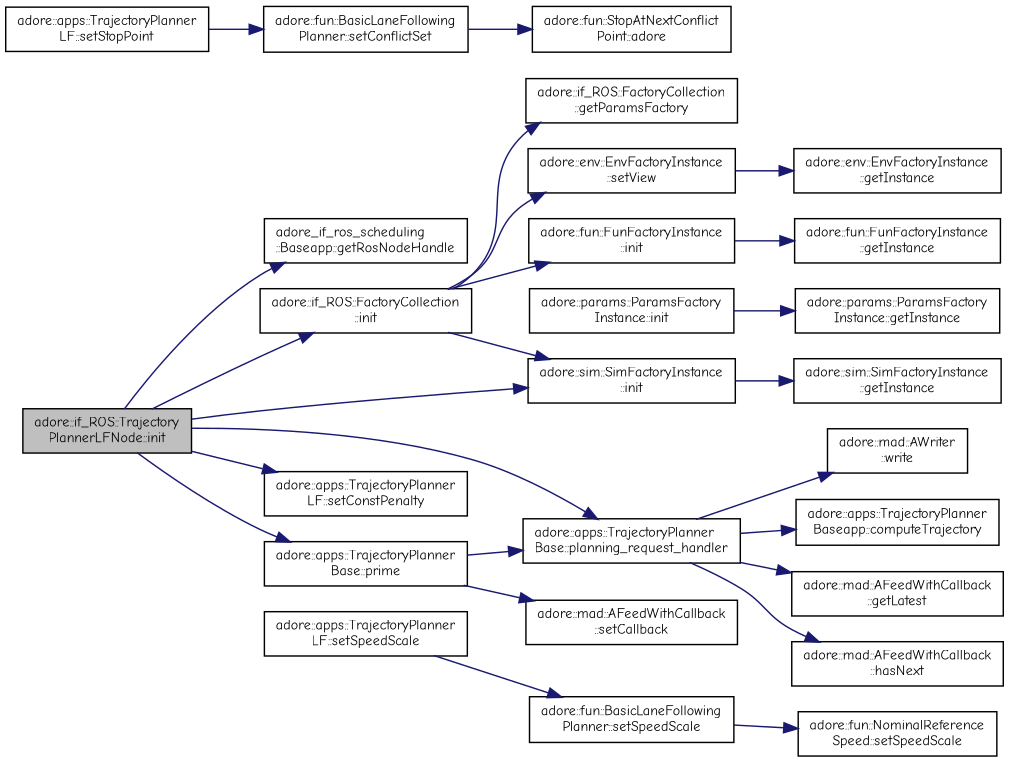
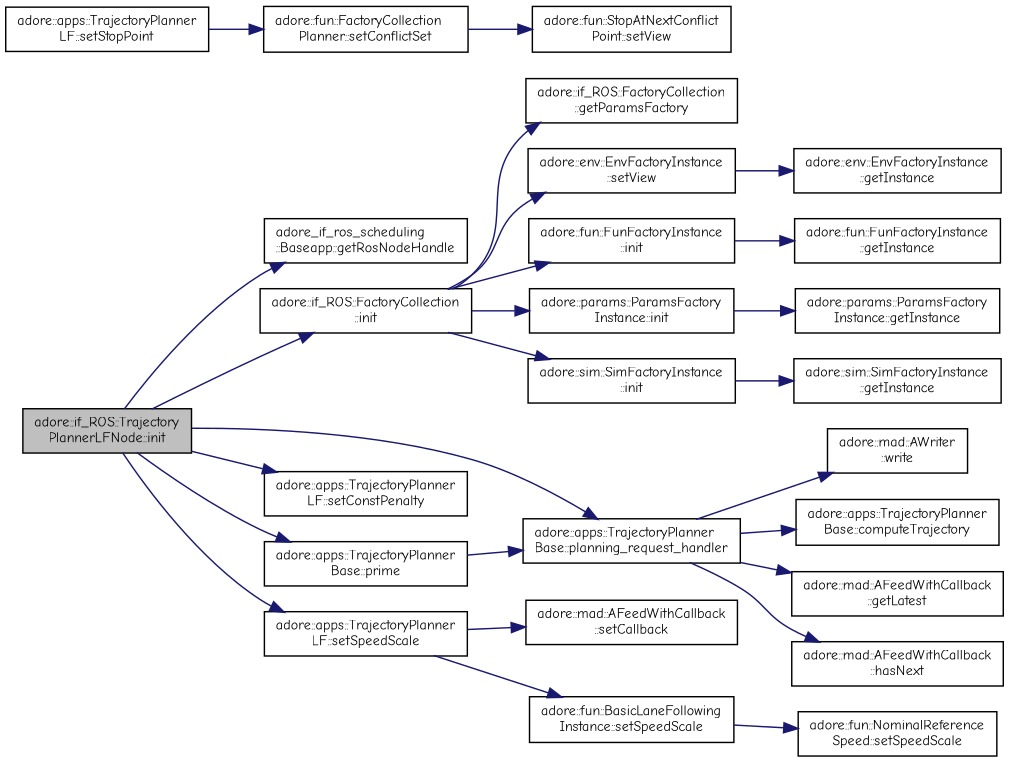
  digraph {
    fontname="Comic Neue"
    rankdir=LR
    node [color=black fillcolor=white fontname="Comic Neue" fontsize=10 shape=record style=filled]
    edge [color=midnightblue fontname="Comic Neue" fontsize=10 labelfontname=Helvetica labelfontsize=10 style=solid]
    n1 [fillcolor=grey75 fontcolor=black height=0.2 label="adore::if_ROS::Trajectory\lPlannerLFNode::init" width=0.4]
    n2 [height=0.2 label="adore_if_ros_scheduling\l::Baseapp::getRosNodeHandle" width=0.4]
    n3 [height=0.2 label="adore::if_ROS::FactoryCollection\l::init" width=0.4]
    n4 [height=0.2 label="adore::apps::TrajectoryPlanner\lBase::planning_request_handler" width=0.4]
    n5 [height=0.2 label="adore::apps::TrajectoryPlanner\lBase::prime" width=0.4]
    n6 [height=0.2 label="adore::apps::TrajectoryPlanner\lLF::setConstPenalty" width=0.4]
    n7 [height=0.2 label="adore::apps::TrajectoryPlanner\lLF::setSpeedScale" width=0.4]
    n8 [height=0.2 label="adore::if_ROS::FactoryCollection\l::getParamsFactory" width=0.4]
    n9 [height=0.2 label="adore::env::EnvFactoryInstance\l::setView" width=0.4]
    n10 [height=0.2 label="adore::fun::FunFactoryInstance\l::init" width=0.4]
    n11 [height=0.2 label="adore::params::ParamsFactory\lInstance::init" width=0.4]
    n12 [height=0.2 label="adore::sim::SimFactoryInstance\l::init" width=0.4]
-   n13 [height=0.2 label="adore::apps::TrajectoryPlanner\lBaseapp::computeTrajectory" width=0.4]
+   n13 [height=0.2 label="adore::apps::TrajectoryPlanner\lBase::computeTrajectory" width=0.4]
    n14 [height=0.2 label="adore::mad::AFeedWithCallback\l::getLatest" width=0.4]
    n15 [height=0.2 label="adore::mad::AFeedWithCallback\l::hasNext" width=0.4]
    n16 [height=0.2 label="adore::mad::AWriter\l::write" width=0.4]
    n17 [height=0.2 label="adore::mad::AFeedWithCallback\l::setCallback" width=0.4]
-   n18 [height=0.2 label="adore::fun::BasicLaneFollowing\lPlanner::setSpeedScale" width=0.4]
+   n18 [height=0.2 label="adore::fun::BasicLaneFollowing\lInstance::setSpeedScale" width=0.4]
    n19 [height=0.2 label="adore::apps::TrajectoryPlanner\lLF::setStopPoint" width=0.4]
-   n20 [height=0.2 label="adore::fun::BasicLaneFollowing\lPlanner::setConflictSet" width=0.4]
+   n20 [height=0.2 label="adore::fun::FactoryCollection\lPlanner::setConflictSet" width=0.4]
    n21 [height=0.2 label="adore::env::EnvFactoryInstance\l::getInstance" width=0.4]
    n22 [height=0.2 label="adore::fun::FunFactoryInstance\l::getInstance" width=0.4]
    n23 [height=0.2 label="adore::params::ParamsFactory\lInstance::getInstance" width=0.4]
    n24 [height=0.2 label="adore::sim::SimFactoryInstance\l::getInstance" width=0.4]
    n25 [height=0.2 label="adore::fun::NominalReference\lSpeed::setSpeedScale" width=0.4]
-   n26 [height=0.2 label="adore::fun::StopAtNextConflict\lPoint::adore" width=0.4]
+   n26 [height=0.2 label="adore::fun::StopAtNextConflict\lPoint::setView" width=0.4]
    n1 -> n2
    n1 -> n3
    n1 -> n4
    n1 -> n5
    n1 -> n6
-   n1 -> n12
+   n1 -> n7
    n3 -> n8
    n3 -> n9
    n3 -> n10
+   n3 -> n11
    n3 -> n12
    n4 -> n13
    n4 -> n14
    n4 -> n15
    n4 -> n16
    n5 -> n4
-   n5 -> n17
+   n7 -> n17
    n7 -> n18
    n9 -> n21
    n10 -> n22
    n11 -> n23
    n12 -> n24
    n18 -> n25
    n19 -> n20
    n20 -> n26
  }
